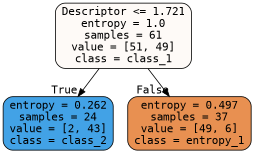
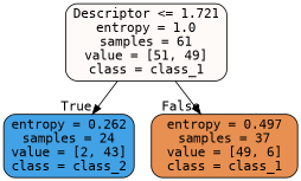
  digraph {
    fontname="DejaVu Sans Mono"
    node [color=black fontname="DejaVu Sans Mono" shape=box style="filled, rounded"]
    edge [fontname="DejaVu Sans Mono" labeldistance=2.5]
    n1 [fillcolor="#fefaf7" label="Descriptor <= 1.721\nentropy = 1.0\nsamples = 61\nvalue = [51, 49]\nclass = class_1"]
    n2 [fillcolor="#42a2e6" label="entropy = 0.262\nsamples = 24\nvalue = [2, 43]\nclass = class_2"]
-   n3 [fillcolor="#e89051" label="entropy = 0.497\nsamples = 37\nvalue = [49, 6]\nclass = entropy_1"]
+   n3 [fillcolor="#e89051" label="entropy = 0.497\nsamples = 37\nvalue = [49, 6]\nclass = class_1"]
    n1 -> n2 [headlabel=True labelangle=45]
    n1 -> n3 [headlabel=False labelangle=-45]
  }
